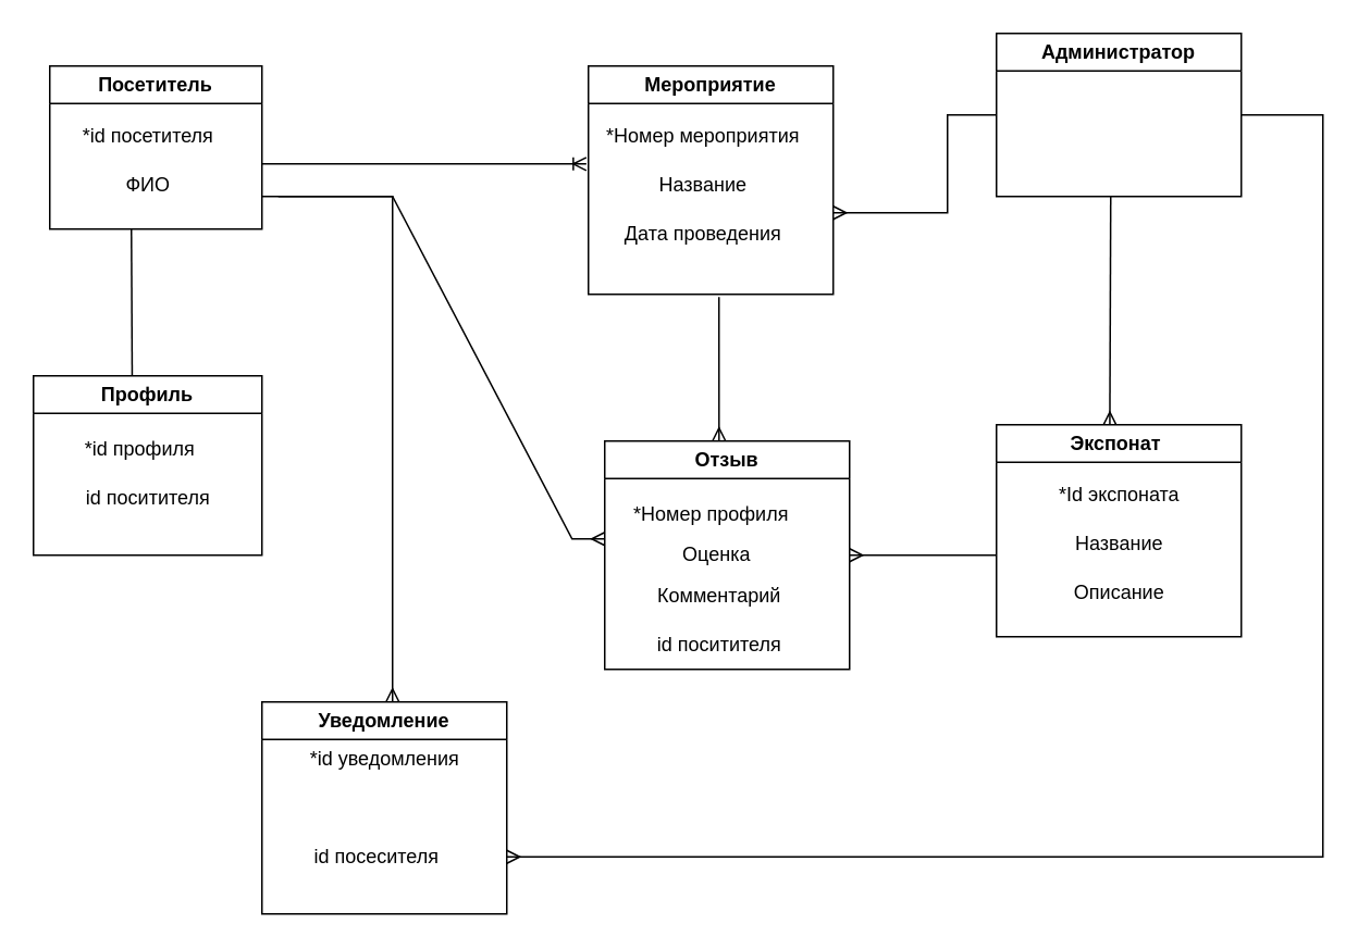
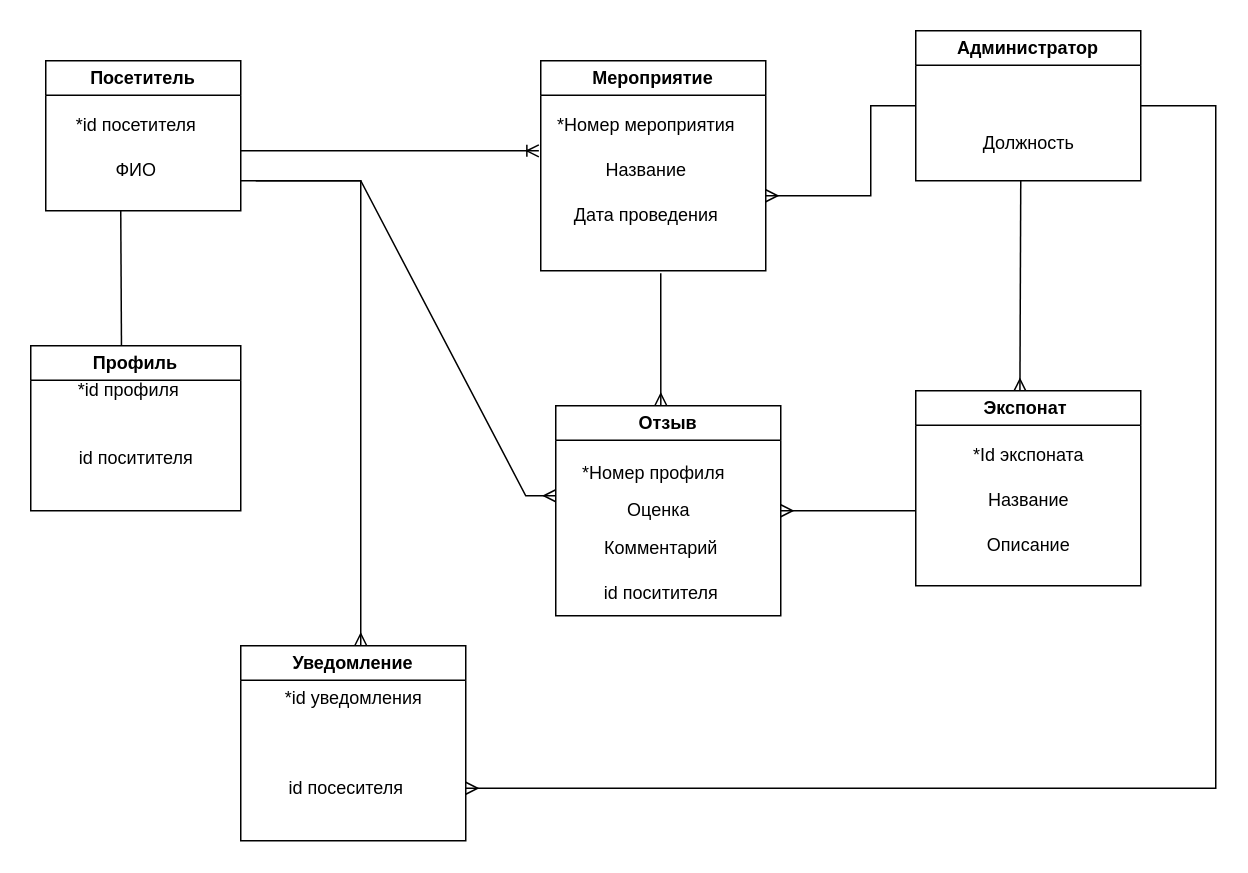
  <mxCell id="0" />
  <mxCell id="1" parent="0" />
  <mxCell id="2" value="Посетитель" style="swimlane;whiteSpace=wrap;html=1;" parent="1" vertex="1"><mxGeometry x="30" y="40" width="130" height="100" as="geometry" /></mxCell>
  <mxCell id="3" value="ФИО" style="text;html=1;align=center;verticalAlign=middle;resizable=0;points=[];autosize=1;strokeColor=none;fillColor=none;" parent="2" vertex="1"><mxGeometry x="35" y="58" width="50" height="30" as="geometry" /></mxCell>
  <mxCell id="4" value="*id посетителя" style="text;html=1;align=center;verticalAlign=middle;resizable=0;points=[];autosize=1;strokeColor=none;fillColor=none;" parent="1" vertex="1"><mxGeometry x="40" y="68" width="100" height="30" as="geometry" /></mxCell>
  <mxCell id="5" value="Администратор" style="swimlane;whiteSpace=wrap;html=1;" parent="1" vertex="1"><mxGeometry x="610" y="20" width="150" height="100" as="geometry" /></mxCell>
+ <mxCell id="6" value="Должность" style="text;html=1;align=center;verticalAlign=middle;resizable=0;points=[];autosize=1;strokeColor=none;fillColor=none;" parent="5" vertex="1"><mxGeometry x="35" y="60" width="80" height="30" as="geometry" /></mxCell>
  <mxCell id="7" value="" style="fontSize=12;html=1;endArrow=ERmany;rounded=0;entryX=0.463;entryY=0.002;entryDx=0;entryDy=0;entryPerimeter=0;" parent="5" target="12" edge="1"><mxGeometry width="100" height="100" relative="1" as="geometry"><mxPoint x="70" y="100" as="sourcePoint" /><mxPoint x="70" y="238" as="targetPoint" /></mxGeometry></mxCell>
  <mxCell id="8" value="Мероприятие" style="swimlane;whiteSpace=wrap;html=1;" parent="1" vertex="1"><mxGeometry x="360" y="40" width="150" height="140" as="geometry" /></mxCell>
  <mxCell id="9" value="*Номер мероприятия" style="text;html=1;align=center;verticalAlign=middle;resizable=0;points=[];autosize=1;strokeColor=none;fillColor=none;" parent="8" vertex="1"><mxGeometry y="28" width="140" height="30" as="geometry" /></mxCell>
  <mxCell id="10" value="Название" style="text;html=1;align=center;verticalAlign=middle;resizable=0;points=[];autosize=1;strokeColor=none;fillColor=none;" parent="8" vertex="1"><mxGeometry x="30" y="58" width="80" height="30" as="geometry" /></mxCell>
  <mxCell id="11" value="Дата проведения" style="text;html=1;align=center;verticalAlign=middle;resizable=0;points=[];autosize=1;strokeColor=none;fillColor=none;" parent="8" vertex="1"><mxGeometry x="10" y="88" width="120" height="30" as="geometry" /></mxCell>
  <mxCell id="12" value="Экспонат&amp;nbsp;" style="swimlane;whiteSpace=wrap;html=1;" parent="1" vertex="1"><mxGeometry x="610" y="260" width="150" height="130" as="geometry" /></mxCell>
  <mxCell id="13" value="*Id экспоната" style="text;html=1;align=center;verticalAlign=middle;resizable=0;points=[];autosize=1;strokeColor=none;fillColor=none;" parent="12" vertex="1"><mxGeometry x="25" y="28" width="100" height="30" as="geometry" /></mxCell>
  <mxCell id="14" value="Название" style="text;html=1;align=center;verticalAlign=middle;resizable=0;points=[];autosize=1;strokeColor=none;fillColor=none;" parent="12" vertex="1"><mxGeometry x="35" y="58" width="80" height="30" as="geometry" /></mxCell>
  <mxCell id="15" value="Описание" style="text;html=1;align=center;verticalAlign=middle;resizable=0;points=[];autosize=1;strokeColor=none;fillColor=none;" parent="12" vertex="1"><mxGeometry x="35" y="88" width="80" height="30" as="geometry" /></mxCell>
  <mxCell id="16" value="Профиль" style="swimlane;whiteSpace=wrap;html=1;" parent="1" vertex="1"><mxGeometry x="20" y="230" width="140" height="110" as="geometry" /></mxCell>
- <mxCell id="17" value="*id профиля" style="text;html=1;align=center;verticalAlign=middle;resizable=0;points=[];autosize=1;strokeColor=none;fillColor=none;" parent="16" vertex="1"><mxGeometry x="20" y="30" width="90" height="30" as="geometry" /></mxCell>
+ <mxCell id="17" value="*id профиля" style="text;html=1;align=center;verticalAlign=middle;resizable=0;points=[];autosize=1;strokeColor=none;fillColor=none;" parent="16" vertex="1"><mxGeometry x="20" y="15" width="90" height="30" as="geometry" /></mxCell>
  <mxCell id="18" value="id поситителя" style="text;html=1;align=center;verticalAlign=middle;resizable=0;points=[];autosize=1;strokeColor=none;fillColor=none;" parent="16" vertex="1"><mxGeometry x="20" y="60" width="100" height="30" as="geometry" /></mxCell>
  <mxCell id="19" value="" style="endArrow=none;html=1;rounded=0;exitX=0.432;exitY=0.002;exitDx=0;exitDy=0;exitPerimeter=0;" parent="16" source="16" edge="1"><mxGeometry relative="1" as="geometry"><mxPoint x="50" as="sourcePoint" /><mxPoint x="60" y="-90" as="targetPoint" /></mxGeometry></mxCell>
  <mxCell id="20" value="Отзыв" style="swimlane;whiteSpace=wrap;html=1;" parent="1" vertex="1"><mxGeometry x="370" y="270" width="150" height="140" as="geometry" /></mxCell>
  <mxCell id="21" value="*Номер профиля" style="text;html=1;align=center;verticalAlign=middle;resizable=0;points=[];autosize=1;strokeColor=none;fillColor=none;" parent="20" vertex="1"><mxGeometry x="10" y="30" width="110" height="30" as="geometry" /></mxCell>
  <mxCell id="22" value="Оценка&amp;nbsp;" style="text;html=1;align=center;verticalAlign=middle;resizable=0;points=[];autosize=1;strokeColor=none;fillColor=none;" parent="20" vertex="1"><mxGeometry x="35" y="55" width="70" height="30" as="geometry" /></mxCell>
  <mxCell id="23" value="Комментарий" style="text;html=1;align=center;verticalAlign=middle;resizable=0;points=[];autosize=1;strokeColor=none;fillColor=none;" parent="20" vertex="1"><mxGeometry x="20" y="80" width="100" height="30" as="geometry" /></mxCell>
  <mxCell id="24" value="id поситителя" style="text;html=1;align=center;verticalAlign=middle;resizable=0;points=[];autosize=1;strokeColor=none;fillColor=none;" parent="20" vertex="1"><mxGeometry x="20" y="110" width="100" height="30" as="geometry" /></mxCell>
  <mxCell id="25" value="Уведомление" style="swimlane;whiteSpace=wrap;html=1;" parent="1" vertex="1"><mxGeometry x="160" y="430" width="150" height="130" as="geometry" /></mxCell>
  <mxCell id="26" value="*id уведомления" style="text;html=1;align=center;verticalAlign=middle;resizable=0;points=[];autosize=1;strokeColor=none;fillColor=none;" parent="25" vertex="1"><mxGeometry x="20" y="20" width="110" height="30" as="geometry" /></mxCell>
  <mxCell id="27" value="id посесителя" style="text;html=1;align=center;verticalAlign=middle;resizable=0;points=[];autosize=1;strokeColor=none;fillColor=none;" parent="25" vertex="1"><mxGeometry x="20" y="80" width="100" height="30" as="geometry" /></mxCell>
  <mxCell id="28" value="" style="edgeStyle=entityRelationEdgeStyle;fontSize=12;html=1;endArrow=ERoneToMany;rounded=0;entryX=-0.009;entryY=1.068;entryDx=0;entryDy=0;entryPerimeter=0;" parent="1" target="9" edge="1"><mxGeometry width="100" height="100" relative="1" as="geometry"><mxPoint x="160" y="100" as="sourcePoint" /><mxPoint x="260" y="-2" as="targetPoint" /></mxGeometry></mxCell>
  <mxCell id="29" value="" style="fontSize=12;html=1;endArrow=ERmany;rounded=0;exitX=0;exitY=0.5;exitDx=0;exitDy=0;" parent="1" source="5" edge="1"><mxGeometry width="100" height="100" relative="1" as="geometry"><mxPoint x="690" y="130" as="sourcePoint" /><mxPoint x="510" y="130" as="targetPoint" /><Array as="points"><mxPoint x="580" y="70" /><mxPoint x="580" y="130" /></Array></mxGeometry></mxCell>
  <mxCell id="30" value="" style="fontSize=12;html=1;endArrow=ERmany;rounded=0;entryX=1;entryY=0.5;entryDx=0;entryDy=0;" parent="1" target="20" edge="1"><mxGeometry width="100" height="100" relative="1" as="geometry"><mxPoint x="610" y="340" as="sourcePoint" /><mxPoint x="689" y="270" as="targetPoint" /><Array as="points"><mxPoint x="560" y="340" /></Array></mxGeometry></mxCell>
  <mxCell id="31" value="" style="fontSize=12;html=1;endArrow=ERmany;rounded=0;entryX=0.427;entryY=-0.012;entryDx=0;entryDy=0;entryPerimeter=0;" parent="1" edge="1"><mxGeometry width="100" height="100" relative="1" as="geometry"><mxPoint x="440" y="181.68" as="sourcePoint" /><mxPoint x="440.05" y="270" as="targetPoint" /><Array as="points"><mxPoint x="440" y="201.68" /></Array></mxGeometry></mxCell>
  <mxCell id="32" value="" style="fontSize=12;html=1;endArrow=ERmany;rounded=0;" parent="1" edge="1"><mxGeometry width="100" height="100" relative="1" as="geometry"><mxPoint x="160" y="120" as="sourcePoint" /><mxPoint x="370" y="330" as="targetPoint" /><Array as="points"><mxPoint x="240" y="120" /><mxPoint x="350" y="330" /></Array></mxGeometry></mxCell>
  <mxCell id="33" value="" style="fontSize=12;html=1;endArrow=ERmany;rounded=0;" parent="1" edge="1"><mxGeometry width="100" height="100" relative="1" as="geometry"><mxPoint x="170" y="120" as="sourcePoint" /><mxPoint x="240" y="430" as="targetPoint" /><Array as="points"><mxPoint x="240" y="120" /><mxPoint x="240" y="240" /><mxPoint x="240" y="360" /></Array></mxGeometry></mxCell>
  <mxCell id="34" value="" style="fontSize=12;html=1;endArrow=ERmany;rounded=0;exitX=1;exitY=0.5;exitDx=0;exitDy=0;" parent="1" source="5" edge="1"><mxGeometry width="100" height="100" relative="1" as="geometry"><mxPoint x="810" y="70" as="sourcePoint" /><mxPoint x="310" y="525" as="targetPoint" /><Array as="points"><mxPoint x="810" y="70" /><mxPoint x="810" y="525" /><mxPoint x="380" y="525" /></Array></mxGeometry></mxCell>
